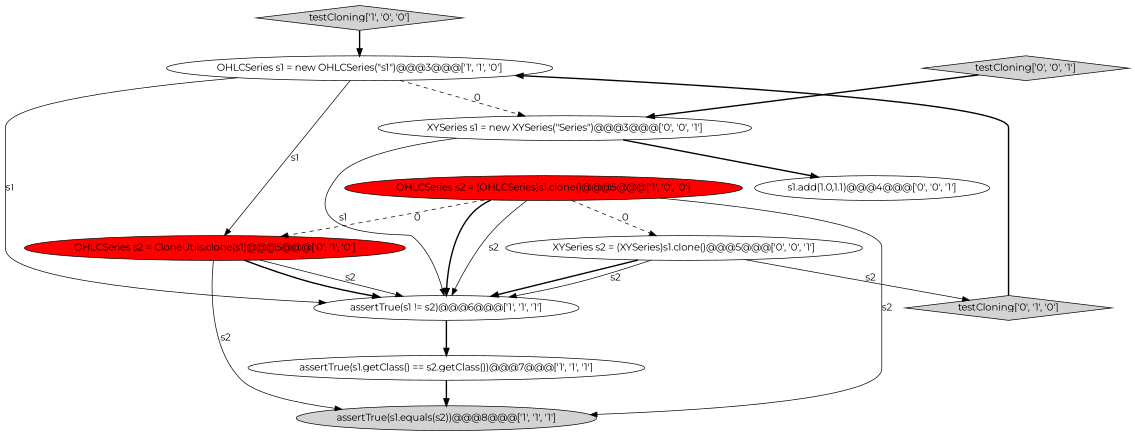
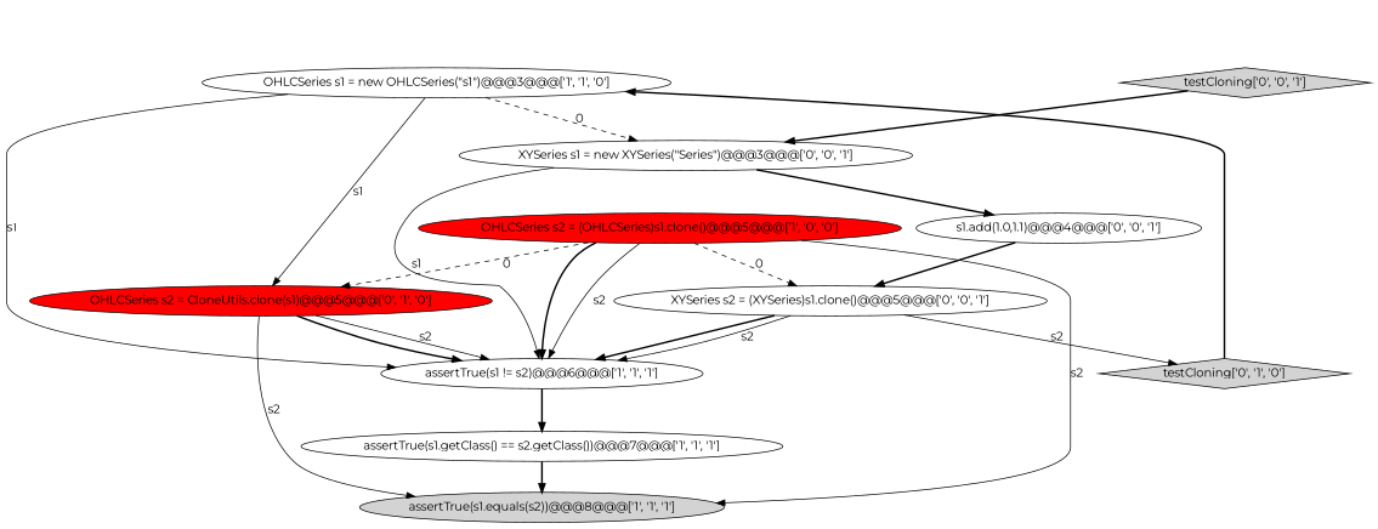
  digraph {
    fontname=Montserrat
    node [fillcolor=white fontname=Montserrat shape=ellipse style=filled]
    edge [fontname=Montserrat style=bold]
    n1 [label="assertTrue(s1 != s2)@@@6@@@['1', '1', '1']"]
    n2 [label="assertTrue(s1.getClass() == s2.getClass())@@@7@@@['1', '1', '1']"]
    n3 [fillcolor=lightgray label="assertTrue(s1.equals(s2))@@@8@@@['1', '1', '1']"]
    n4 [fillcolor=lightgray label="testCloning['0', '0', '1']" shape=diamond]
    n5 [label="XYSeries s1 = new XYSeries(\"Series\")@@@3@@@['0', '0', '1']"]
    n6 [label="s1.add(1.0,1.1)@@@4@@@['0', '0', '1']"]
    n7 [label="XYSeries s2 = (XYSeries)s1.clone()@@@5@@@['0', '0', '1']"]
    n8 [fillcolor=lightgray label="testCloning['0', '1', '0']" shape=diamond]
    n9 [label="OHLCSeries s1 = new OHLCSeries(\"s1\")@@@3@@@['1', '1', '0']"]
    n10 [fillcolor=red label="OHLCSeries s2 = CloneUtils.clone(s1)@@@5@@@['0', '1', '0']"]
-   n11 [fillcolor=lightgray label="testCloning['1', '0', '0']" shape=diamond]
    n12 [fillcolor=red label="OHLCSeries s2 = (OHLCSeries)s1.clone()@@@5@@@['1', '0', '0']"]
    n1 -> n2
    n2 -> n3
    n4 -> n5
    n5 -> n1 [label=s1 style=solid]
    n5 -> n6
+   n6 -> n7
    n7 -> n1
    n7 -> n1 [label=s2 style=solid]
    n7 -> n8 [label=s2 style=solid]
    n8 -> n9
    n9 -> n1 [label=s1 style=solid]
    n9 -> n5 [label=0 style=dashed]
    n9 -> n10 [label=s1 style=solid]
    n10 -> n1 [label=s2 style=solid]
    n10 -> n1
    n10 -> n3 [label=s2 style=solid]
-   n11 -> n9
    n12 -> n1
    n12 -> n1 [label=s2 style=solid]
    n12 -> n3 [label=s2 style=solid]
    n12 -> n7 [label=0 style=dashed]
    n12 -> n10 [label=0 style=dashed]
  }
